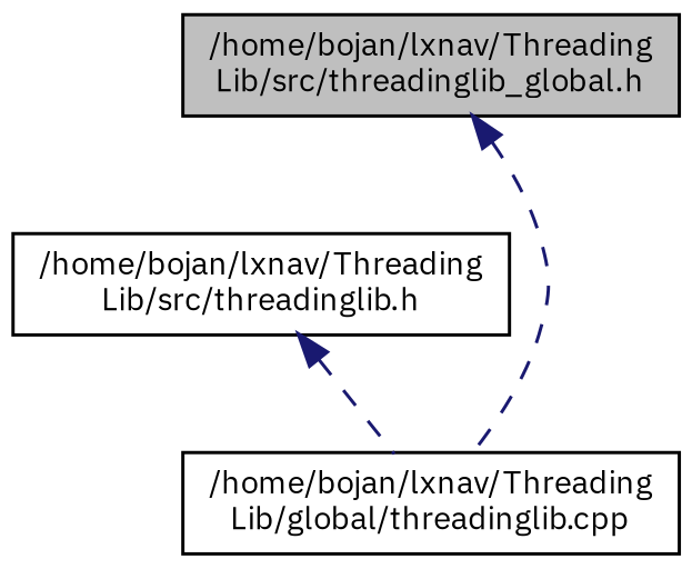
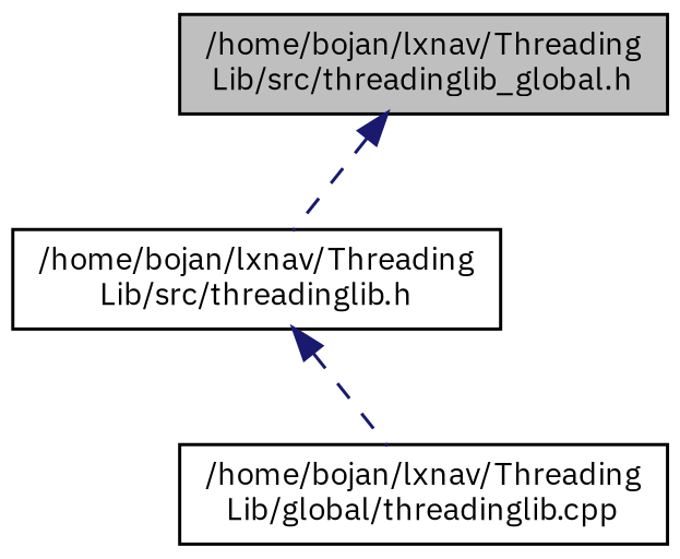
  digraph {
    fontname="IBM Plex Sans"
    node [color=black fillcolor=white fontname="IBM Plex Sans" fontsize=10 shape=record style=filled]
    edge [color=midnightblue dir=back fontname="IBM Plex Sans" fontsize=10 labelfontname=Helvetica labelfontsize=10 style=dashed]
    n1 [fillcolor=grey75 fontcolor=black height=0.2 label="/home/bojan/lxnav/Threading\lLib/src/threadinglib_global.h" width=0.4]
    n2 [height=0.2 label="/home/bojan/lxnav/Threading\lLib/src/threadinglib.h" width=0.4]
    n3 [height=0.2 label="/home/bojan/lxnav/Threading\lLib/global/threadinglib.cpp" width=0.4]
-   n1 -> n3
+   n1 -> n2
    n2 -> n3
  }
